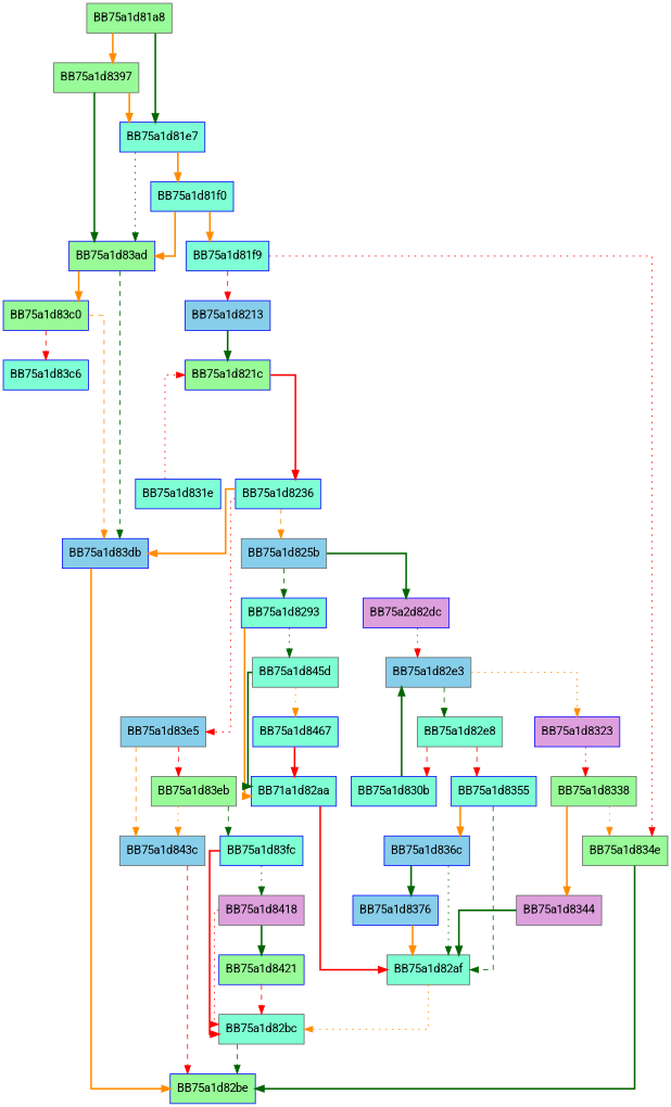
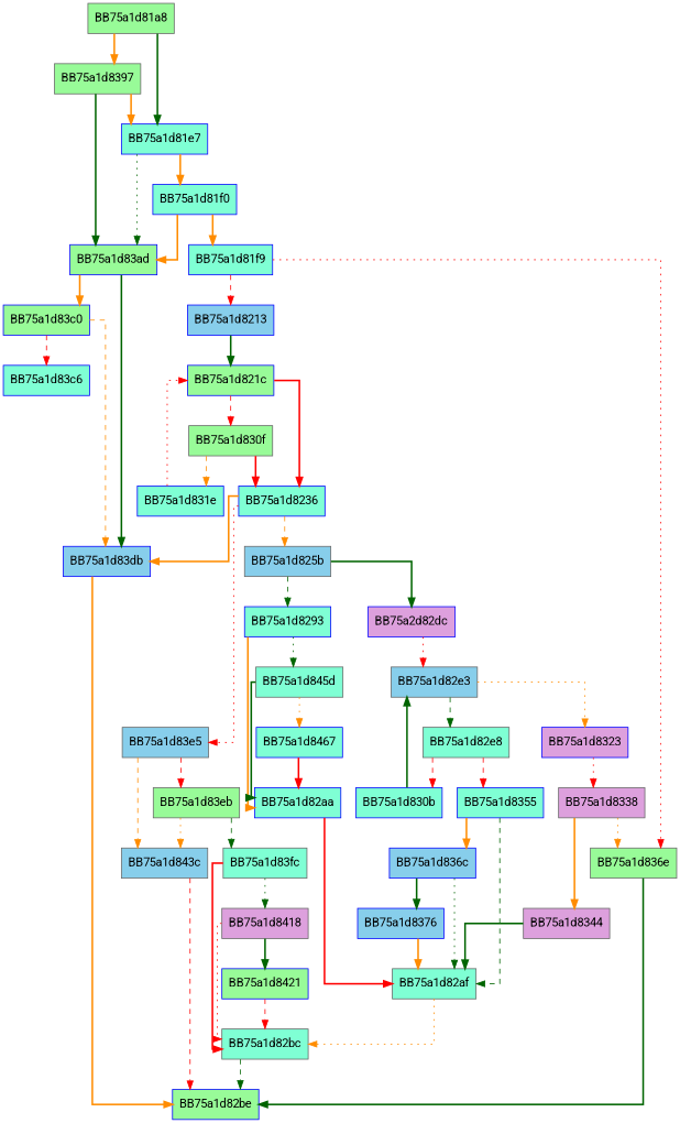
  digraph {
    fontname=Roboto
    splines=ortho
    node [color=blue fillcolor=aquamarine fontname=Roboto shape=box style=filled]
    edge [color=darkorange fontname=Roboto style=bold]
    BB75a1d81a8 [color=gray40 fillcolor=palegreen]
    BB75a1d8397 [color=gray40 fillcolor=palegreen]
    BB75a1d81e7
    BB75a1d83ad [fillcolor=palegreen]
    BB75a1d81f0
    BB75a1d83db [fillcolor=skyblue]
    BB75a1d83c0 [fillcolor=palegreen]
    BB75a1d81f9
    BB75a1d82be [fillcolor=palegreen]
    BB75a1d83c6
-   BB75a1d834e [color=gray40 fillcolor=palegreen]
+   BB75a1d834e [color=gray40 fillcolor=palegreen label=BB75a1d836e]
    BB75a1d8213 [fillcolor=skyblue]
    BB75a1d821c [fillcolor=palegreen]
+   BB75a1d830f [color=gray40 fillcolor=palegreen]
    BB75a1d8236
    BB75a1d831e
    BB75a1d83e5 [color=gray40 fillcolor=skyblue]
    BB75a1d825b [color=gray40 fillcolor=skyblue]
    BB75a1d843c [color=gray40 fillcolor=skyblue]
    BB75a1d83eb [color=gray40 fillcolor=palegreen]
    n21 [fillcolor=plum label=BB75a2d82dc]
    BB75a1d8293
-   BB75a1d83fc
+   BB75a1d83fc [color=gray40]
    BB75a1d82e3 [color=gray40 fillcolor=skyblue]
    BB75a1d845d [color=gray40]
-   BB75a1d82aa [label=BB71a1d82aa]
+   BB75a1d82aa
    BB75a1d8323 [fillcolor=plum]
    BB75a1d82e8 [color=gray40]
    BB75a1d8467
    BB75a1d82af [color=gray40]
    BB75a1d82bc [color=gray40]
-   BB75a1d8338 [color=gray40 fillcolor=palegreen]
+   BB75a1d8338 [color=gray40 fillcolor=plum]
    BB75a1d8355
    BB75a1d830b
    BB75a1d8344 [color=gray40 fillcolor=plum]
    BB75a1d836c [fillcolor=skyblue]
    BB75a1d8376 [fillcolor=skyblue]
    BB75a1d8418 [color=gray40 fillcolor=plum]
    BB75a1d8421 [fillcolor=palegreen]
    BB75a1d81a8 -> BB75a1d8397
    BB75a1d81a8 -> BB75a1d81e7 [color=darkgreen]
    BB75a1d8397 -> BB75a1d81e7
    BB75a1d8397 -> BB75a1d83ad [color=darkgreen]
    BB75a1d81e7 -> BB75a1d83ad [color=darkgreen style=dotted]
    BB75a1d81e7 -> BB75a1d81f0
-   BB75a1d83ad -> BB75a1d83db [color=darkgreen style=dashed]
+   BB75a1d83ad -> BB75a1d83db [color=darkgreen]
    BB75a1d83ad -> BB75a1d83c0
    BB75a1d81f0 -> BB75a1d83ad
    BB75a1d81f0 -> BB75a1d81f9
    BB75a1d83db -> BB75a1d82be
    BB75a1d83c0 -> BB75a1d83db [style=dashed]
    BB75a1d83c0 -> BB75a1d83c6 [color=red style=dashed]
    BB75a1d81f9 -> BB75a1d834e [color=red style=dotted]
    BB75a1d81f9 -> BB75a1d8213 [color=red style=dashed]
    BB75a1d834e -> BB75a1d82be [color=darkgreen]
    BB75a1d8213 -> BB75a1d821c [color=darkgreen]
+   BB75a1d821c -> BB75a1d830f [color=red style=dashed]
    BB75a1d821c -> BB75a1d8236 [color=red]
+   BB75a1d830f -> BB75a1d8236 [color=red]
+   BB75a1d830f -> BB75a1d831e [style=dashed]
    BB75a1d8236 -> BB75a1d83db
    BB75a1d8236 -> BB75a1d83e5 [color=red style=dotted]
    BB75a1d8236 -> BB75a1d825b [style=dashed]
    BB75a1d831e -> BB75a1d821c [color=red style=dotted]
    BB75a1d83e5 -> BB75a1d843c [style=dashed]
    BB75a1d83e5 -> BB75a1d83eb [color=red style=dashed]
    BB75a1d825b -> n21 [color=darkgreen]
    BB75a1d825b -> BB75a1d8293 [color=darkgreen style=dashed]
    BB75a1d843c -> BB75a1d82be [color=red style=dashed]
    BB75a1d83eb -> BB75a1d843c [style=dotted]
    BB75a1d83eb -> BB75a1d83fc [color=darkgreen style=dashed]
    n21 -> BB75a1d82e3 [color=red style=dotted]
    BB75a1d8293 -> BB75a1d845d [color=darkgreen style=dotted]
    BB75a1d8293 -> BB75a1d82aa
    BB75a1d83fc -> BB75a1d82bc [color=red]
    BB75a1d83fc -> BB75a1d8418 [color=darkgreen style=dotted]
    BB75a1d82e3 -> BB75a1d8323 [style=dotted]
    BB75a1d82e3 -> BB75a1d82e8 [color=darkgreen style=dashed]
    BB75a1d845d -> BB75a1d82aa [color=darkgreen]
    BB75a1d845d -> BB75a1d8467 [style=dotted]
    BB75a1d82aa -> BB75a1d82af [color=red]
    BB75a1d8323 -> BB75a1d8338 [color=red style=dotted]
    BB75a1d82e8 -> BB75a1d8355 [color=red style=dashed]
    BB75a1d82e8 -> BB75a1d830b [color=red style=dashed]
    BB75a1d8467 -> BB75a1d82aa [color=red]
    BB75a1d82af -> BB75a1d82bc [style=dotted]
    BB75a1d82bc -> BB75a1d82be [color=darkgreen style=dashed]
    BB75a1d8338 -> BB75a1d834e [style=dotted]
    BB75a1d8338 -> BB75a1d8344
    BB75a1d8355 -> BB75a1d82af [color=darkgreen style=dashed]
    BB75a1d8355 -> BB75a1d836c
    BB75a1d830b -> BB75a1d82e3 [color=darkgreen]
    BB75a1d8344 -> BB75a1d82af [color=darkgreen]
    BB75a1d836c -> BB75a1d82af [color=darkgreen style=dotted]
    BB75a1d836c -> BB75a1d8376 [color=darkgreen]
    BB75a1d8376 -> BB75a1d82af
    BB75a1d8418 -> BB75a1d82bc [color=red style=dotted]
    BB75a1d8418 -> BB75a1d8421 [color=darkgreen]
    BB75a1d8421 -> BB75a1d82bc [color=red style=dashed]
  }
